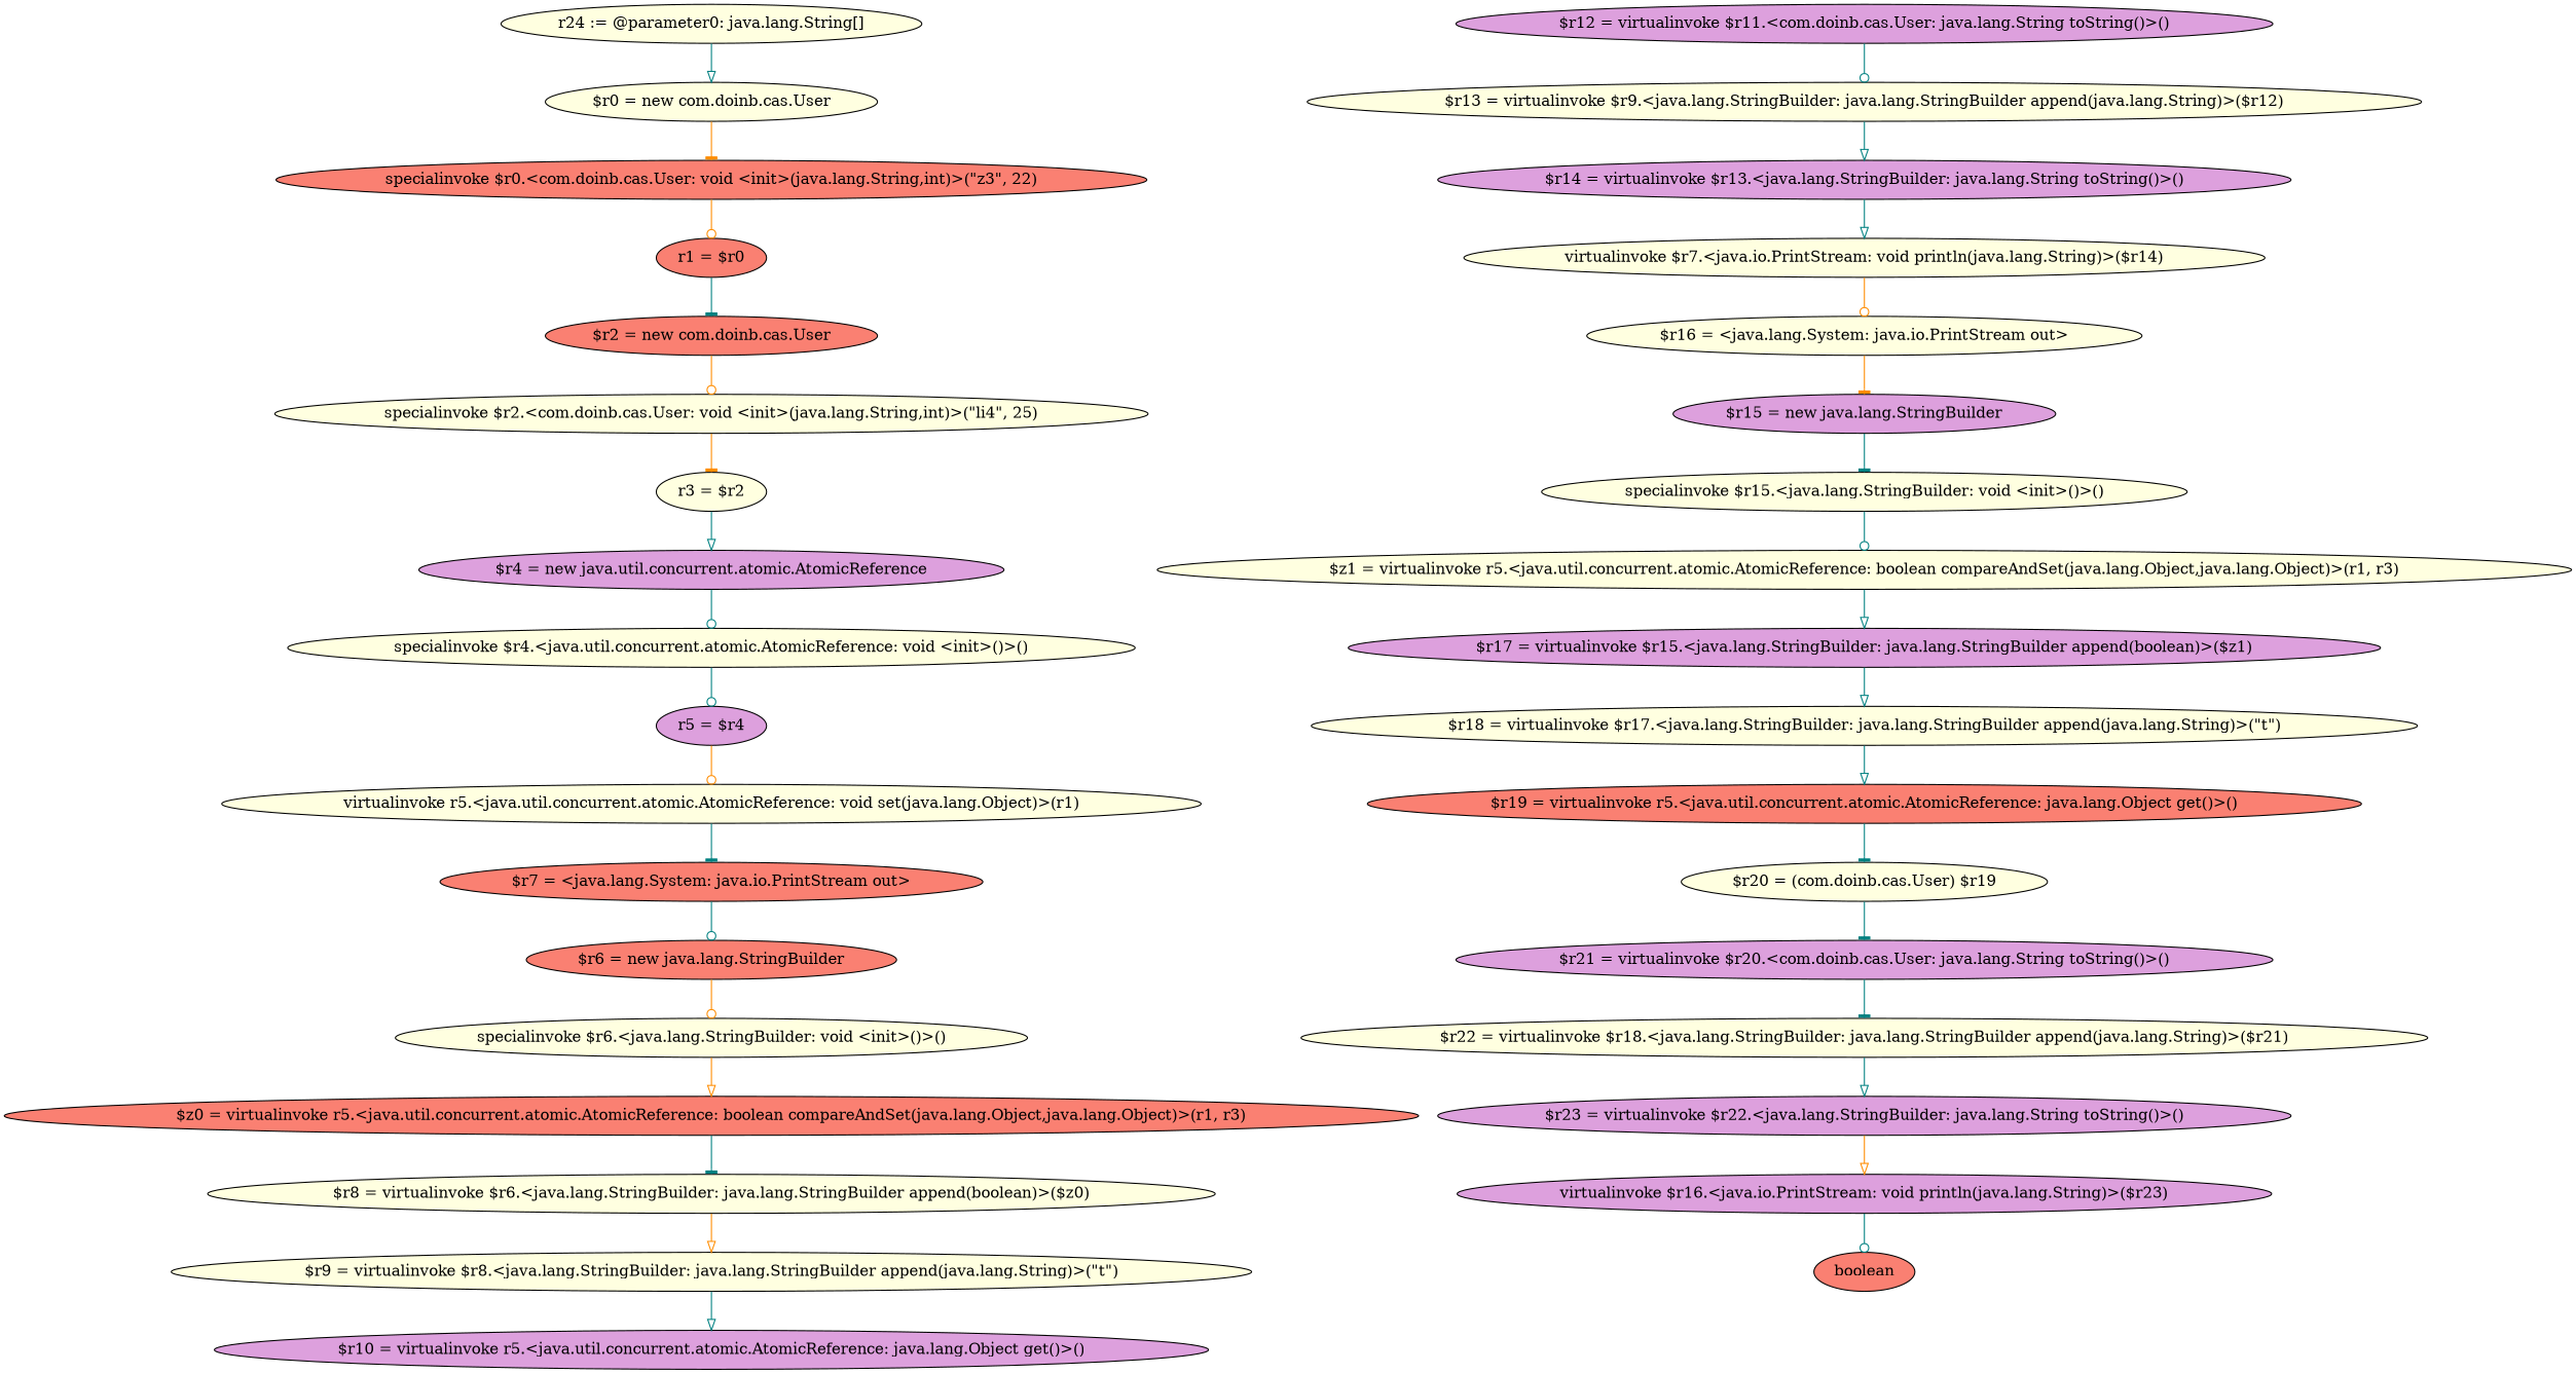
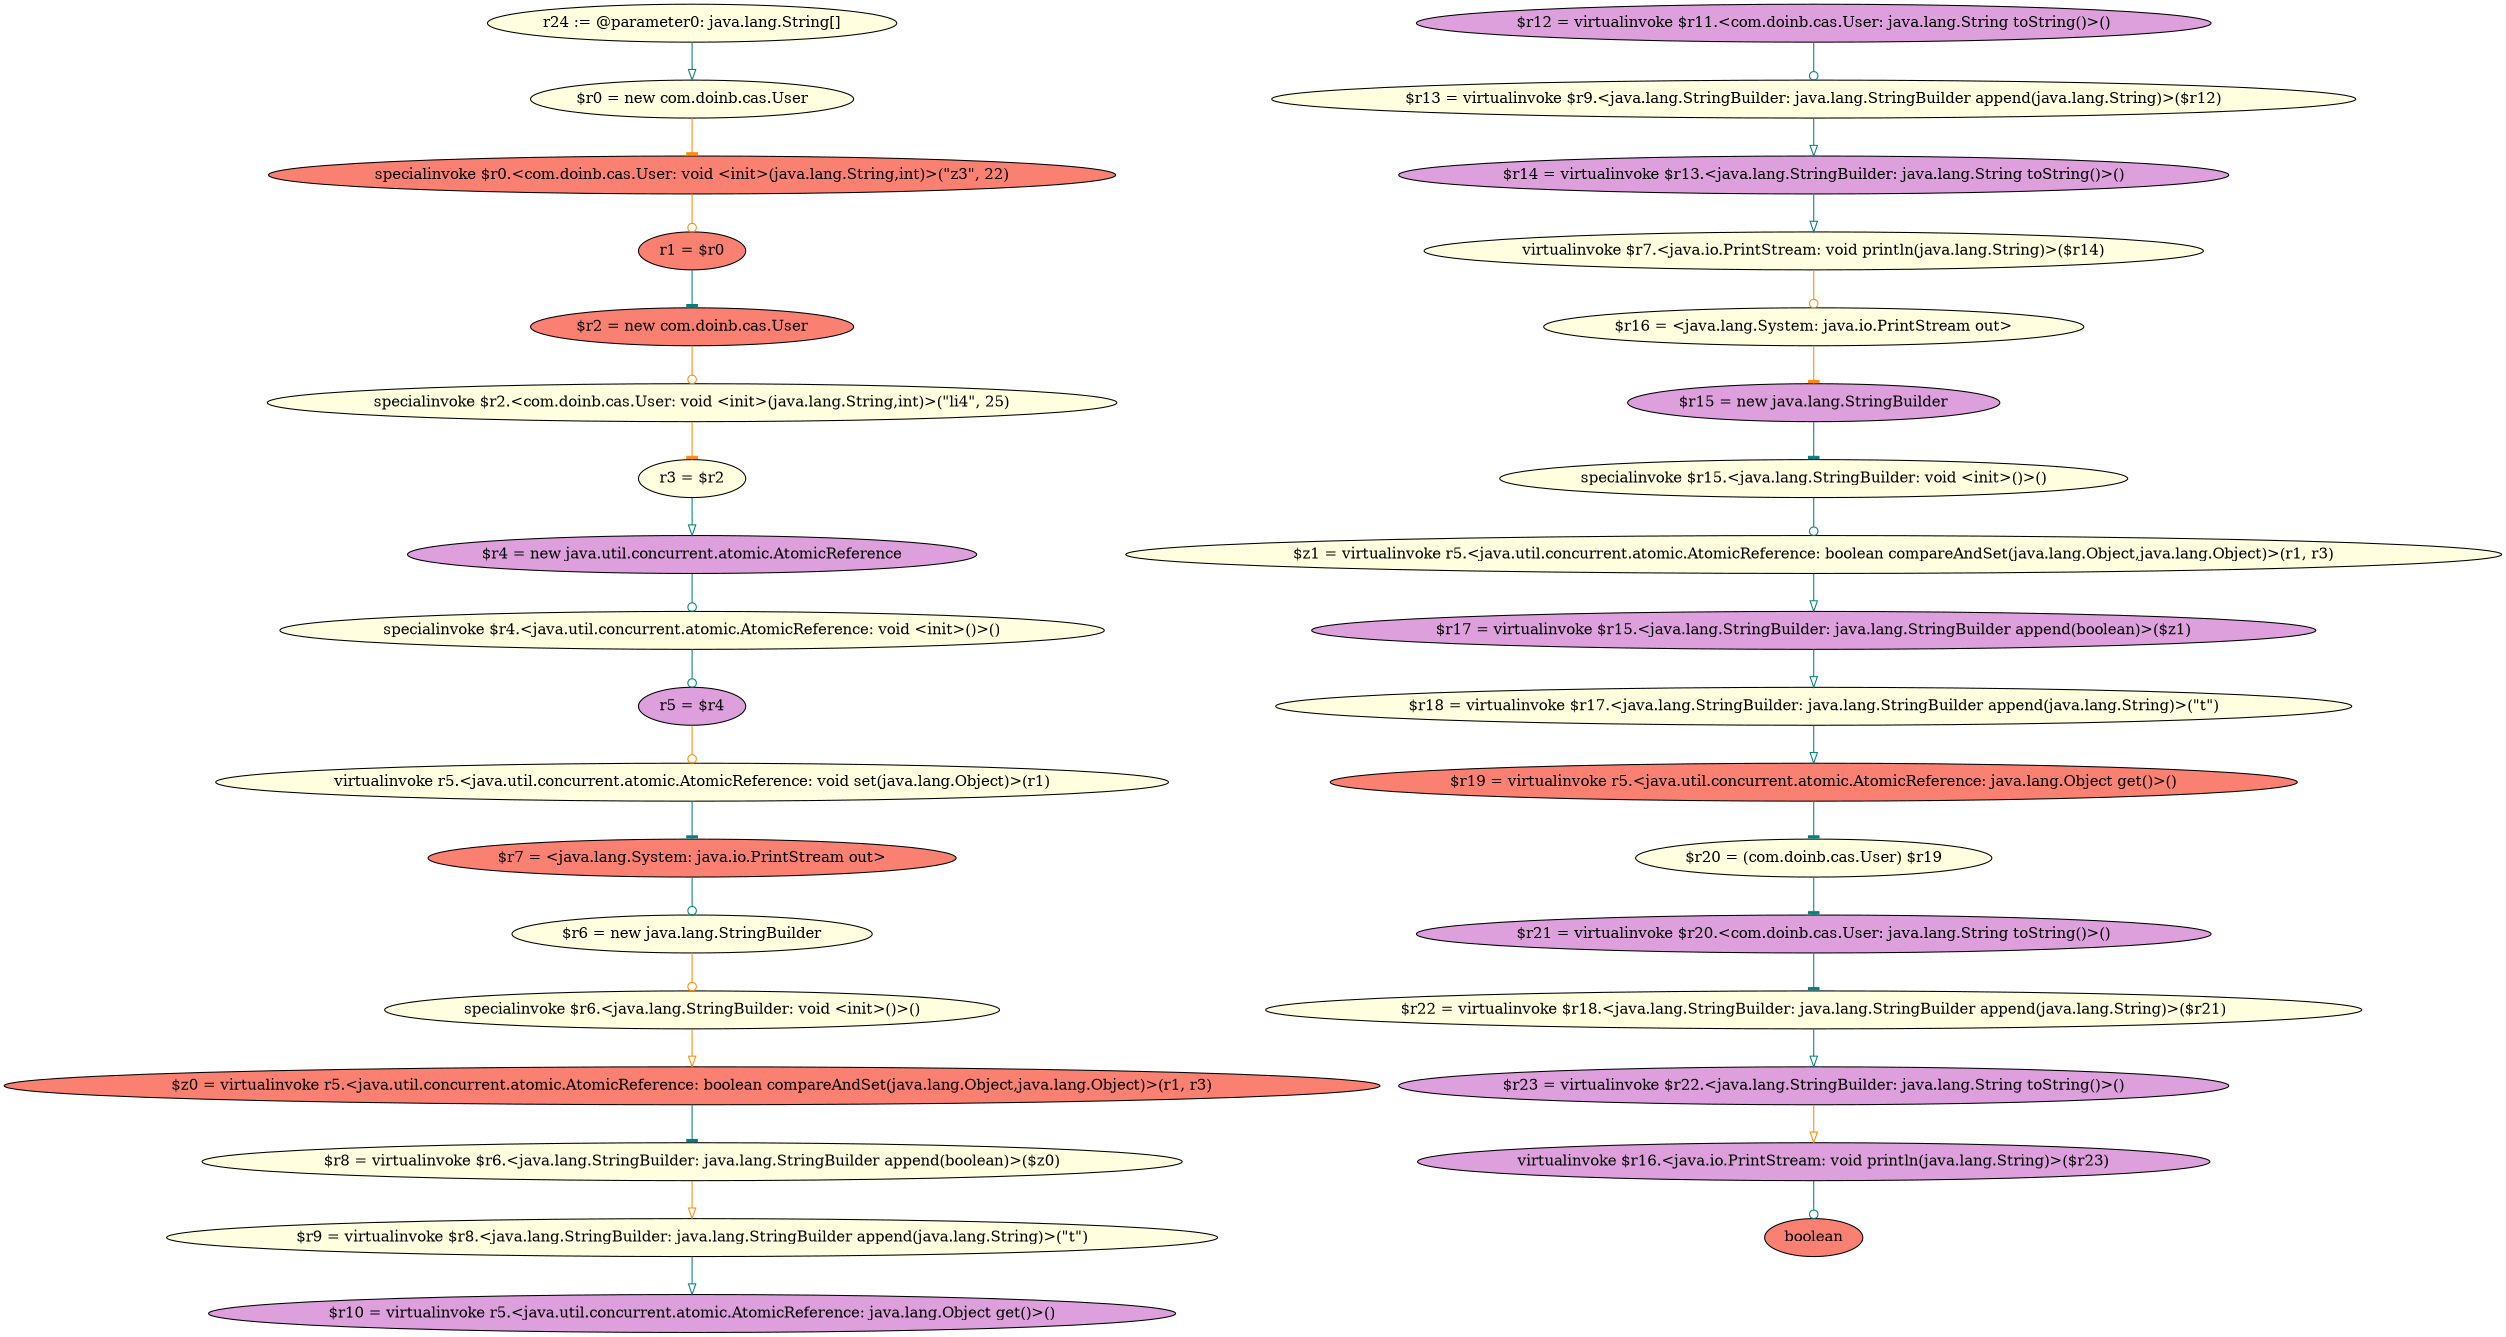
  digraph {
    node [fillcolor=lightyellow style=filled]
    edge [arrowhead=onormal color=teal]
    "r24 := @parameter0: java.lang.String[]"
    "$r0 = new com.doinb.cas.User"
    "specialinvoke $r0.<com.doinb.cas.User: void <init>(java.lang.String,int)>(\"z3\", 22)" [fillcolor=salmon]
    "r1 = $r0" [fillcolor=salmon]
    "$r2 = new com.doinb.cas.User" [fillcolor=salmon]
    "specialinvoke $r2.<com.doinb.cas.User: void <init>(java.lang.String,int)>(\"li4\", 25)"
    "r3 = $r2"
    "$r4 = new java.util.concurrent.atomic.AtomicReference" [fillcolor=plum]
    "specialinvoke $r4.<java.util.concurrent.atomic.AtomicReference: void <init>()>()"
    "r5 = $r4" [fillcolor=plum]
    "virtualinvoke r5.<java.util.concurrent.atomic.AtomicReference: void set(java.lang.Object)>(r1)"
    "$r7 = <java.lang.System: java.io.PrintStream out>" [fillcolor=salmon]
-   "$r6 = new java.lang.StringBuilder" [fillcolor=salmon]
+   "$r6 = new java.lang.StringBuilder"
    "specialinvoke $r6.<java.lang.StringBuilder: void <init>()>()"
    "$z0 = virtualinvoke r5.<java.util.concurrent.atomic.AtomicReference: boolean compareAndSet(java.lang.Object,java.lang.Object)>(r1, r3)" [fillcolor=salmon]
    "$r8 = virtualinvoke $r6.<java.lang.StringBuilder: java.lang.StringBuilder append(boolean)>($z0)"
    "$r9 = virtualinvoke $r8.<java.lang.StringBuilder: java.lang.StringBuilder append(java.lang.String)>(\"\t\")"
    "$r10 = virtualinvoke r5.<java.util.concurrent.atomic.AtomicReference: java.lang.Object get()>()" [fillcolor=plum]
    "$r12 = virtualinvoke $r11.<com.doinb.cas.User: java.lang.String toString()>()" [fillcolor=plum]
    "$r13 = virtualinvoke $r9.<java.lang.StringBuilder: java.lang.StringBuilder append(java.lang.String)>($r12)"
    "$r14 = virtualinvoke $r13.<java.lang.StringBuilder: java.lang.String toString()>()" [fillcolor=plum]
    "virtualinvoke $r7.<java.io.PrintStream: void println(java.lang.String)>($r14)"
    "$r16 = <java.lang.System: java.io.PrintStream out>"
    "$r15 = new java.lang.StringBuilder" [fillcolor=plum]
    "specialinvoke $r15.<java.lang.StringBuilder: void <init>()>()"
    "$z1 = virtualinvoke r5.<java.util.concurrent.atomic.AtomicReference: boolean compareAndSet(java.lang.Object,java.lang.Object)>(r1, r3)"
    "$r17 = virtualinvoke $r15.<java.lang.StringBuilder: java.lang.StringBuilder append(boolean)>($z1)" [fillcolor=plum]
    "$r18 = virtualinvoke $r17.<java.lang.StringBuilder: java.lang.StringBuilder append(java.lang.String)>(\"\t\")"
    "$r19 = virtualinvoke r5.<java.util.concurrent.atomic.AtomicReference: java.lang.Object get()>()" [fillcolor=salmon]
    "$r20 = (com.doinb.cas.User) $r19"
    "$r21 = virtualinvoke $r20.<com.doinb.cas.User: java.lang.String toString()>()" [fillcolor=plum]
    "$r22 = virtualinvoke $r18.<java.lang.StringBuilder: java.lang.StringBuilder append(java.lang.String)>($r21)"
    "$r23 = virtualinvoke $r22.<java.lang.StringBuilder: java.lang.String toString()>()" [fillcolor=plum]
    "virtualinvoke $r16.<java.io.PrintStream: void println(java.lang.String)>($r23)" [fillcolor=plum]
    n35 [fillcolor=salmon label=boolean]
    "r24 := @parameter0: java.lang.String[]" -> "$r0 = new com.doinb.cas.User"
    "$r0 = new com.doinb.cas.User" -> "specialinvoke $r0.<com.doinb.cas.User: void <init>(java.lang.String,int)>(\"z3\", 22)" [arrowhead=tee color=darkorange]
    "specialinvoke $r0.<com.doinb.cas.User: void <init>(java.lang.String,int)>(\"z3\", 22)" -> "r1 = $r0" [arrowhead=odot color=darkorange]
    "r1 = $r0" -> "$r2 = new com.doinb.cas.User" [arrowhead=tee]
    "$r2 = new com.doinb.cas.User" -> "specialinvoke $r2.<com.doinb.cas.User: void <init>(java.lang.String,int)>(\"li4\", 25)" [arrowhead=odot color=darkorange]
    "specialinvoke $r2.<com.doinb.cas.User: void <init>(java.lang.String,int)>(\"li4\", 25)" -> "r3 = $r2" [arrowhead=tee color=darkorange]
    "r3 = $r2" -> "$r4 = new java.util.concurrent.atomic.AtomicReference"
    "$r4 = new java.util.concurrent.atomic.AtomicReference" -> "specialinvoke $r4.<java.util.concurrent.atomic.AtomicReference: void <init>()>()" [arrowhead=odot]
    "specialinvoke $r4.<java.util.concurrent.atomic.AtomicReference: void <init>()>()" -> "r5 = $r4" [arrowhead=odot]
    "r5 = $r4" -> "virtualinvoke r5.<java.util.concurrent.atomic.AtomicReference: void set(java.lang.Object)>(r1)" [arrowhead=odot color=darkorange]
    "virtualinvoke r5.<java.util.concurrent.atomic.AtomicReference: void set(java.lang.Object)>(r1)" -> "$r7 = <java.lang.System: java.io.PrintStream out>" [arrowhead=tee]
    "$r7 = <java.lang.System: java.io.PrintStream out>" -> "$r6 = new java.lang.StringBuilder" [arrowhead=odot]
    "$r6 = new java.lang.StringBuilder" -> "specialinvoke $r6.<java.lang.StringBuilder: void <init>()>()" [arrowhead=odot color=darkorange]
    "specialinvoke $r6.<java.lang.StringBuilder: void <init>()>()" -> "$z0 = virtualinvoke r5.<java.util.concurrent.atomic.AtomicReference: boolean compareAndSet(java.lang.Object,java.lang.Object)>(r1, r3)" [color=darkorange]
    "$z0 = virtualinvoke r5.<java.util.concurrent.atomic.AtomicReference: boolean compareAndSet(java.lang.Object,java.lang.Object)>(r1, r3)" -> "$r8 = virtualinvoke $r6.<java.lang.StringBuilder: java.lang.StringBuilder append(boolean)>($z0)" [arrowhead=tee]
    "$r8 = virtualinvoke $r6.<java.lang.StringBuilder: java.lang.StringBuilder append(boolean)>($z0)" -> "$r9 = virtualinvoke $r8.<java.lang.StringBuilder: java.lang.StringBuilder append(java.lang.String)>(\"\t\")" [color=darkorange]
    "$r9 = virtualinvoke $r8.<java.lang.StringBuilder: java.lang.StringBuilder append(java.lang.String)>(\"\t\")" -> "$r10 = virtualinvoke r5.<java.util.concurrent.atomic.AtomicReference: java.lang.Object get()>()"
    "$r12 = virtualinvoke $r11.<com.doinb.cas.User: java.lang.String toString()>()" -> "$r13 = virtualinvoke $r9.<java.lang.StringBuilder: java.lang.StringBuilder append(java.lang.String)>($r12)" [arrowhead=odot]
    "$r13 = virtualinvoke $r9.<java.lang.StringBuilder: java.lang.StringBuilder append(java.lang.String)>($r12)" -> "$r14 = virtualinvoke $r13.<java.lang.StringBuilder: java.lang.String toString()>()"
    "$r14 = virtualinvoke $r13.<java.lang.StringBuilder: java.lang.String toString()>()" -> "virtualinvoke $r7.<java.io.PrintStream: void println(java.lang.String)>($r14)"
    "virtualinvoke $r7.<java.io.PrintStream: void println(java.lang.String)>($r14)" -> "$r16 = <java.lang.System: java.io.PrintStream out>" [arrowhead=odot color=darkorange]
    "$r16 = <java.lang.System: java.io.PrintStream out>" -> "$r15 = new java.lang.StringBuilder" [arrowhead=tee color=darkorange]
    "$r15 = new java.lang.StringBuilder" -> "specialinvoke $r15.<java.lang.StringBuilder: void <init>()>()" [arrowhead=tee]
    "specialinvoke $r15.<java.lang.StringBuilder: void <init>()>()" -> "$z1 = virtualinvoke r5.<java.util.concurrent.atomic.AtomicReference: boolean compareAndSet(java.lang.Object,java.lang.Object)>(r1, r3)" [arrowhead=odot]
    "$z1 = virtualinvoke r5.<java.util.concurrent.atomic.AtomicReference: boolean compareAndSet(java.lang.Object,java.lang.Object)>(r1, r3)" -> "$r17 = virtualinvoke $r15.<java.lang.StringBuilder: java.lang.StringBuilder append(boolean)>($z1)"
    "$r17 = virtualinvoke $r15.<java.lang.StringBuilder: java.lang.StringBuilder append(boolean)>($z1)" -> "$r18 = virtualinvoke $r17.<java.lang.StringBuilder: java.lang.StringBuilder append(java.lang.String)>(\"\t\")"
    "$r18 = virtualinvoke $r17.<java.lang.StringBuilder: java.lang.StringBuilder append(java.lang.String)>(\"\t\")" -> "$r19 = virtualinvoke r5.<java.util.concurrent.atomic.AtomicReference: java.lang.Object get()>()"
    "$r19 = virtualinvoke r5.<java.util.concurrent.atomic.AtomicReference: java.lang.Object get()>()" -> "$r20 = (com.doinb.cas.User) $r19" [arrowhead=tee]
    "$r20 = (com.doinb.cas.User) $r19" -> "$r21 = virtualinvoke $r20.<com.doinb.cas.User: java.lang.String toString()>()" [arrowhead=tee]
    "$r21 = virtualinvoke $r20.<com.doinb.cas.User: java.lang.String toString()>()" -> "$r22 = virtualinvoke $r18.<java.lang.StringBuilder: java.lang.StringBuilder append(java.lang.String)>($r21)" [arrowhead=tee]
    "$r22 = virtualinvoke $r18.<java.lang.StringBuilder: java.lang.StringBuilder append(java.lang.String)>($r21)" -> "$r23 = virtualinvoke $r22.<java.lang.StringBuilder: java.lang.String toString()>()"
    "$r23 = virtualinvoke $r22.<java.lang.StringBuilder: java.lang.String toString()>()" -> "virtualinvoke $r16.<java.io.PrintStream: void println(java.lang.String)>($r23)" [color=darkorange]
    "virtualinvoke $r16.<java.io.PrintStream: void println(java.lang.String)>($r23)" -> n35 [arrowhead=odot]
  }
